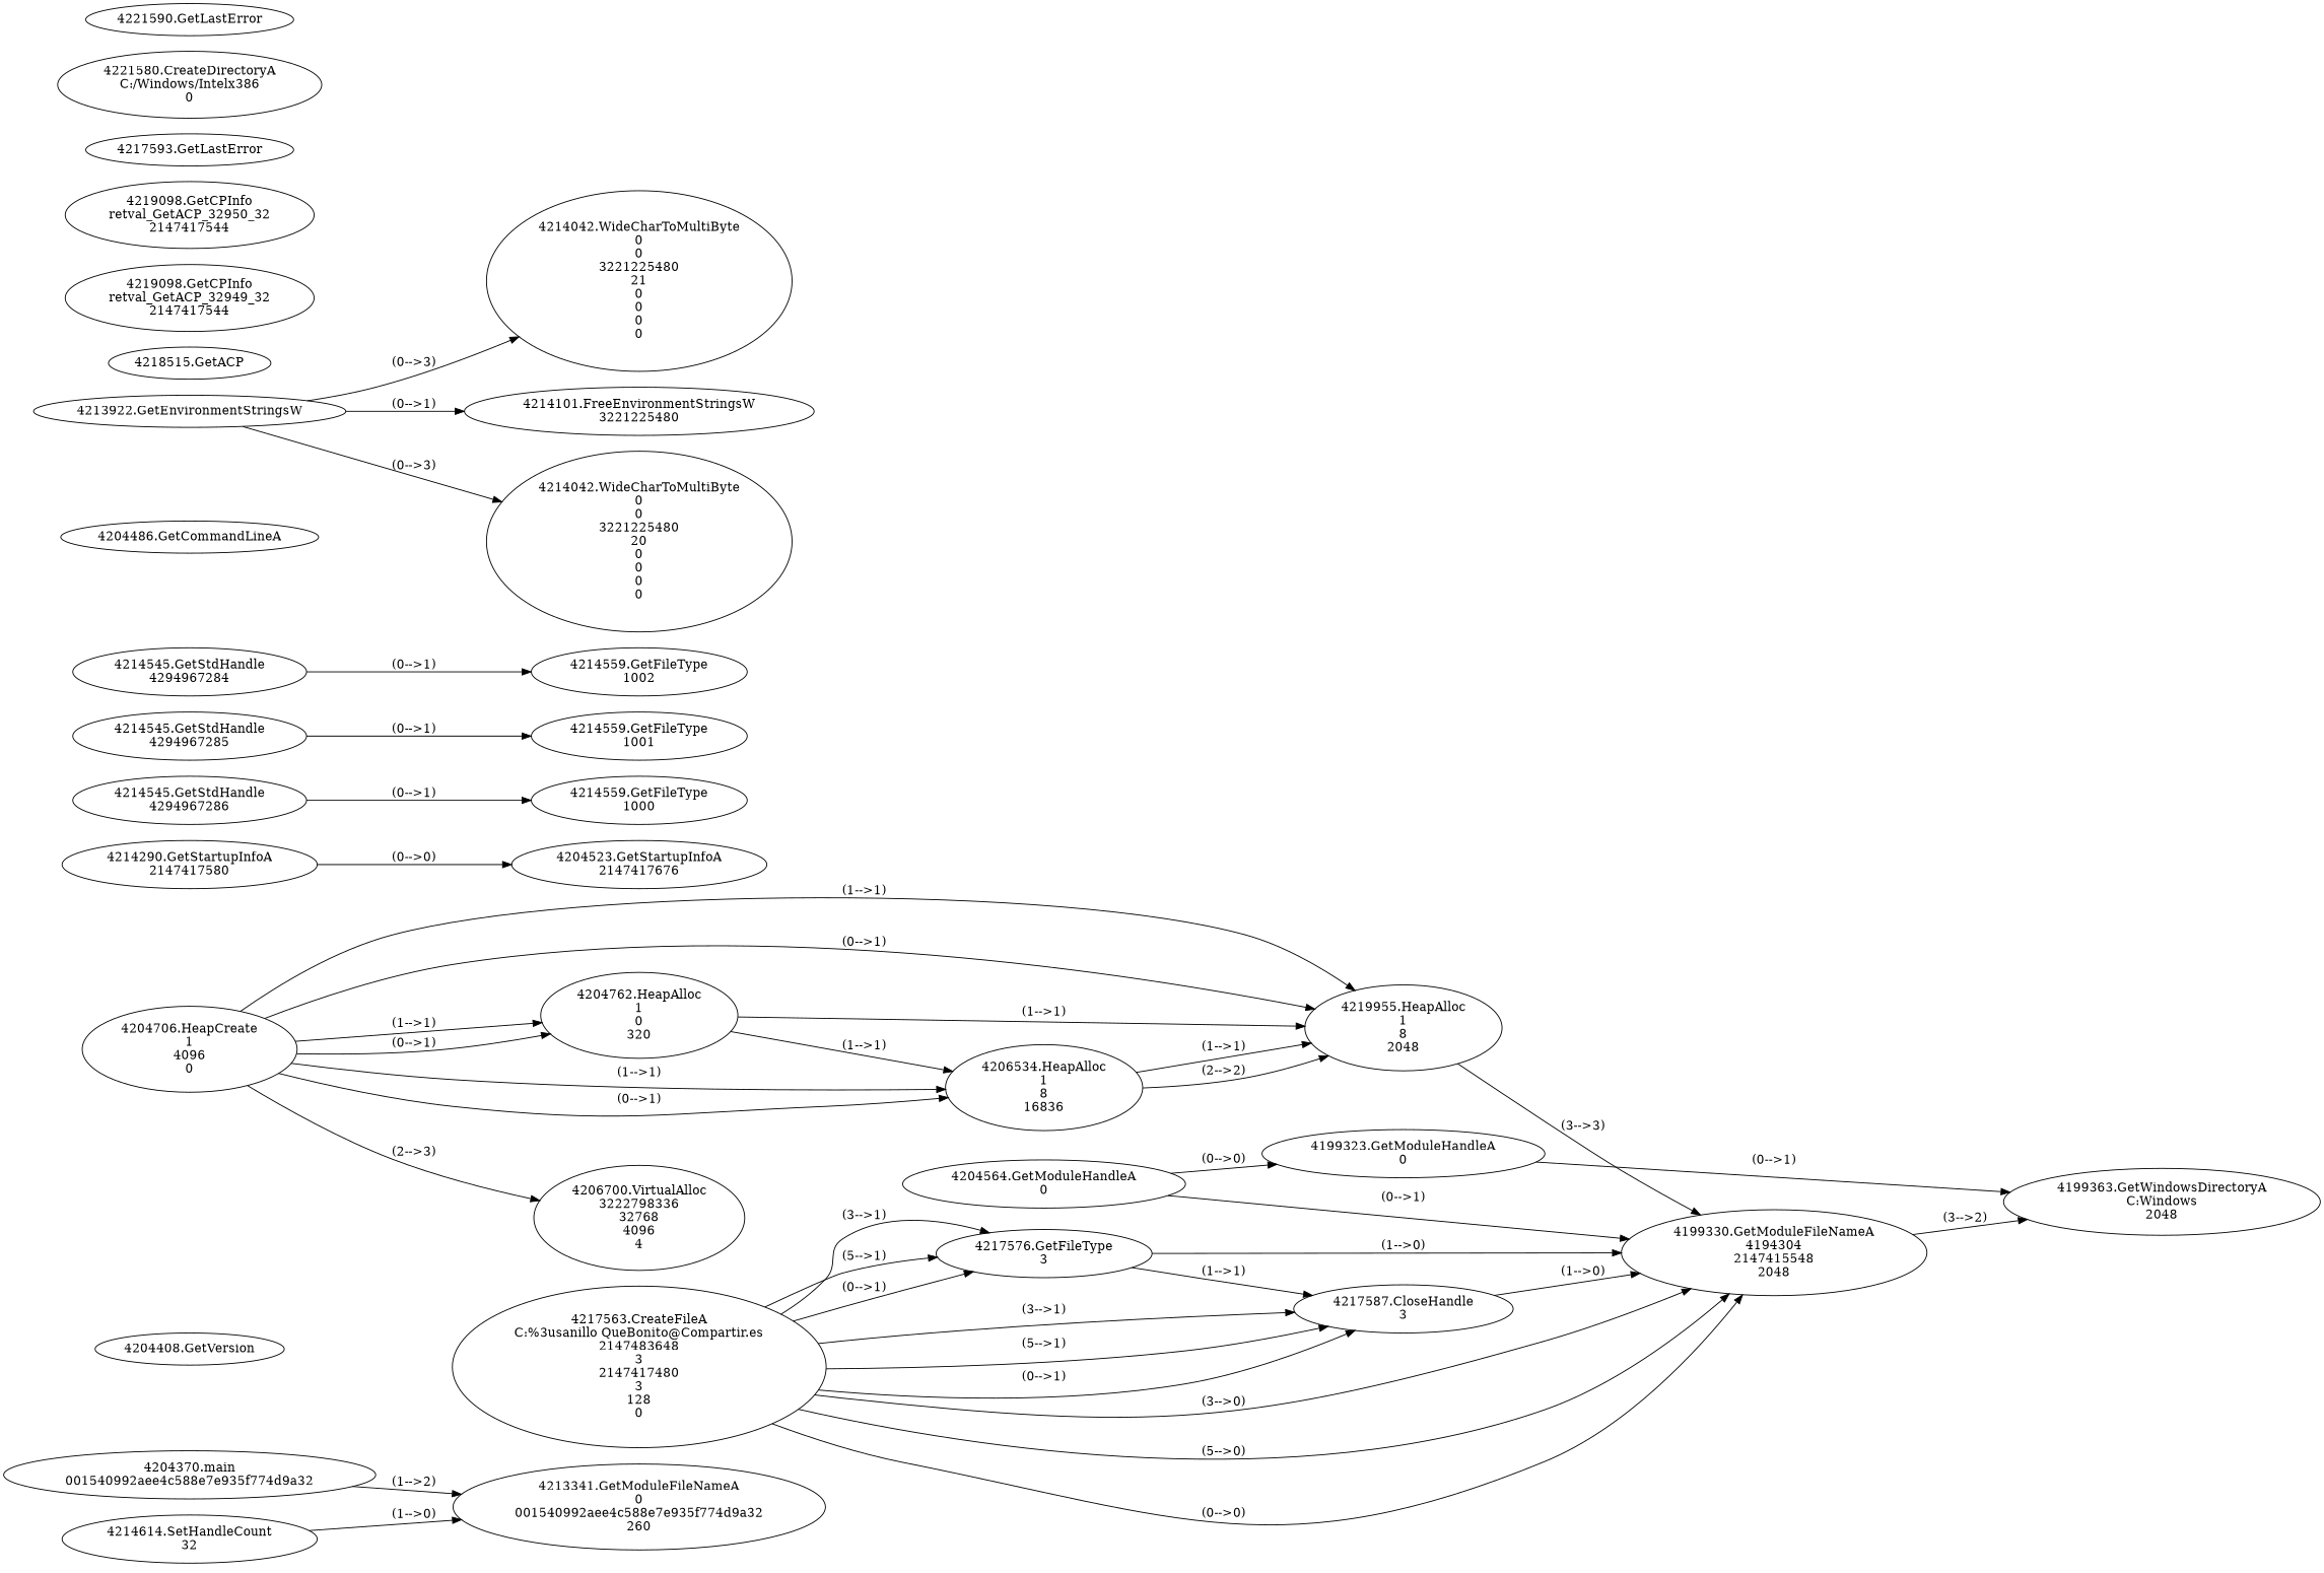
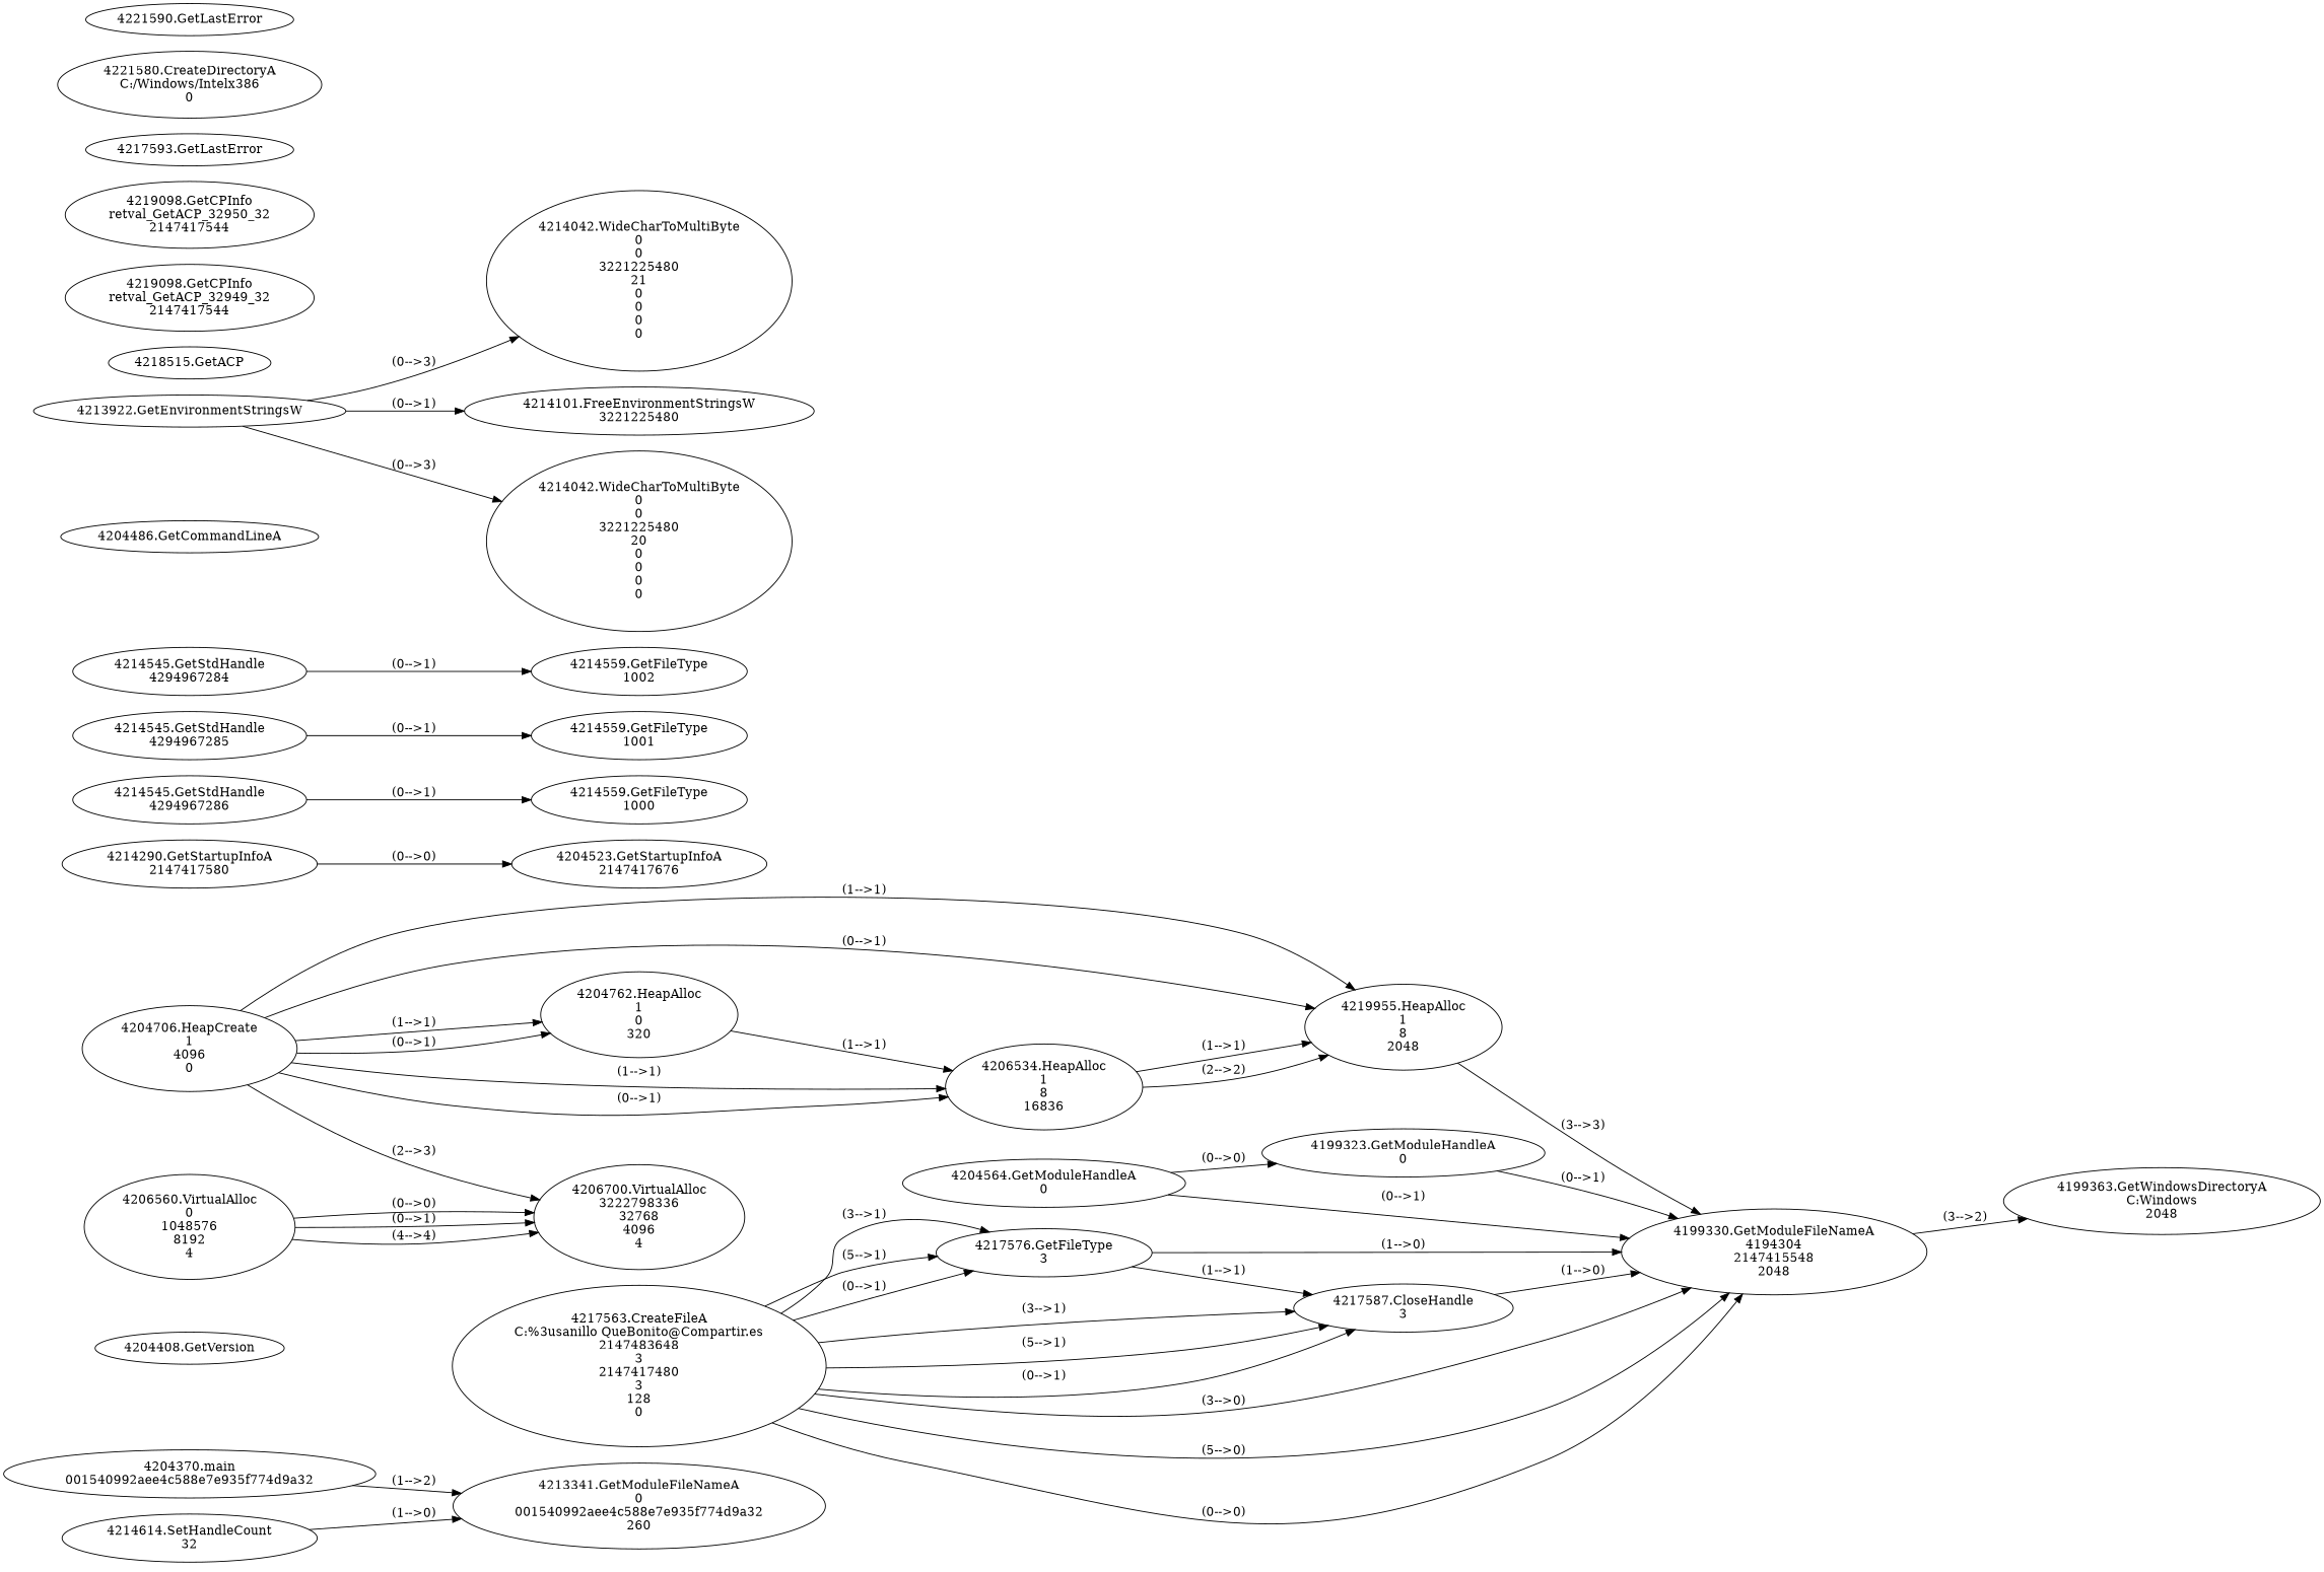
  digraph {
    rankdir=LR
    n1 [label="4204370.main\n001540992aee4c588e7e935f774d9a32"]
    n2 [label="4213341.GetModuleFileNameA\n0\n001540992aee4c588e7e935f774d9a32\n260"]
    n3 [label="4204408.GetVersion\n"]
    n4 [label="4204706.HeapCreate\n1\n4096\n0"]
    n5 [label="4204762.HeapAlloc\n1\n0\n320"]
    n6 [label="4206534.HeapAlloc\n1\n8\n16836"]
    n7 [label="4206700.VirtualAlloc\n3222798336\n32768\n4096\n4"]
    n8 [label="4219955.HeapAlloc\n1\n8\n2048"]
    n9 [label="4199330.GetModuleFileNameA\n4194304\n2147415548\n2048"]
+   n10 [label="4206560.VirtualAlloc\n0\n1048576\n8192\n4"]
    n11 [label="4214290.GetStartupInfoA\n2147417580"]
    n12 [label="4204523.GetStartupInfoA\n2147417676"]
    n13 [label="4214545.GetStdHandle\n4294967286"]
    n14 [label="4214559.GetFileType\n1000"]
    n15 [label="4214545.GetStdHandle\n4294967285"]
    n16 [label="4214559.GetFileType\n1001"]
    n17 [label="4214545.GetStdHandle\n4294967284"]
    n18 [label="4214559.GetFileType\n1002"]
    n19 [label="4214614.SetHandleCount\n32"]
    n20 [label="4204486.GetCommandLineA\n"]
    n21 [label="4213922.GetEnvironmentStringsW\n"]
    n22 [label="4214042.WideCharToMultiByte\n0\n0\n3221225480\n21\n0\n0\n0\n0"]
    n23 [label="4214101.FreeEnvironmentStringsW\n3221225480"]
    n24 [label="4214042.WideCharToMultiByte\n0\n0\n3221225480\n20\n0\n0\n0\n0"]
    n25 [label="4218515.GetACP\n"]
    n26 [label="4219098.GetCPInfo\nretval_GetACP_32949_32\n2147417544"]
    n27 [label="4219098.GetCPInfo\nretval_GetACP_32950_32\n2147417544"]
    n28 [label="4199363.GetWindowsDirectoryA\nC:\Windows\n2048"]
    n29 [label="4204564.GetModuleHandleA\n0"]
    n30 [label="4199323.GetModuleHandleA\n0"]
    n31 [label="4217563.CreateFileA\nC:\Gusanillo QueBonito@Compartir.es\n2147483648\n3\n2147417480\n3\n128\n0"]
    n32 [label="4217576.GetFileType\n3"]
    n33 [label="4217587.CloseHandle\n3"]
    n34 [label="4217593.GetLastError\n"]
    n35 [label="4221580.CreateDirectoryA\nC:/Windows/Intelx386\n0"]
    n36 [label="4221590.GetLastError\n"]
    n1 -> n2 [label="(1-->2)"]
    n4 -> n5 [label="(1-->1)"]
    n4 -> n5 [label="(0-->1)"]
    n4 -> n6 [label="(1-->1)"]
    n4 -> n6 [label="(0-->1)"]
    n4 -> n7 [label="(2-->3)"]
    n4 -> n8 [label="(1-->1)"]
    n4 -> n8 [label="(0-->1)"]
    n5 -> n6 [label="(1-->1)"]
-   n5 -> n8 [label="(1-->1)"]
    n6 -> n8 [label="(1-->1)"]
    n6 -> n8 [label="(2-->2)"]
    n8 -> n9 [label="(3-->3)"]
    n9 -> n28 [label="(3-->2)"]
+   n10 -> n7 [label="(0-->1)"]
+   n10 -> n7 [label="(4-->4)"]
+   n10 -> n7 [label="(0-->0)"]
    n11 -> n12 [label="(0-->0)"]
    n13 -> n14 [label="(0-->1)"]
    n15 -> n16 [label="(0-->1)"]
    n17 -> n18 [label="(0-->1)"]
    n19 -> n2 [label="(1-->0)"]
    n21 -> n22 [label="(0-->3)"]
    n21 -> n23 [label="(0-->1)"]
    n21 -> n24 [label="(0-->3)"]
    n29 -> n9 [label="(0-->1)"]
    n29 -> n30 [label="(0-->0)"]
-   n30 -> n28 [label="(0-->1)"]
+   n30 -> n9 [label="(0-->1)"]
    n31 -> n9 [label="(3-->0)"]
    n31 -> n9 [label="(5-->0)"]
    n31 -> n9 [label="(0-->0)"]
    n31 -> n32 [label="(3-->1)"]
    n31 -> n32 [label="(5-->1)"]
    n31 -> n32 [label="(0-->1)"]
    n31 -> n33 [label="(3-->1)"]
    n31 -> n33 [label="(5-->1)"]
    n31 -> n33 [label="(0-->1)"]
    n32 -> n9 [label="(1-->0)"]
    n32 -> n33 [label="(1-->1)"]
    n33 -> n9 [label="(1-->0)"]
  }
